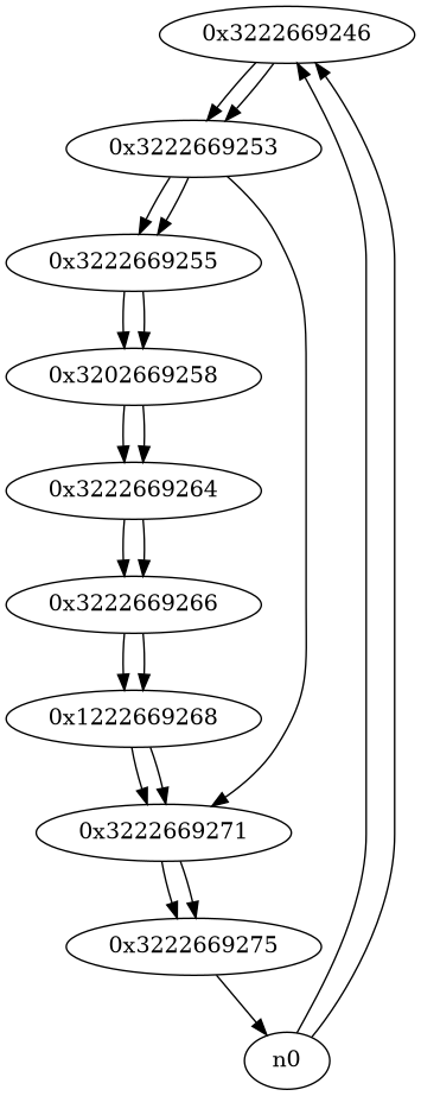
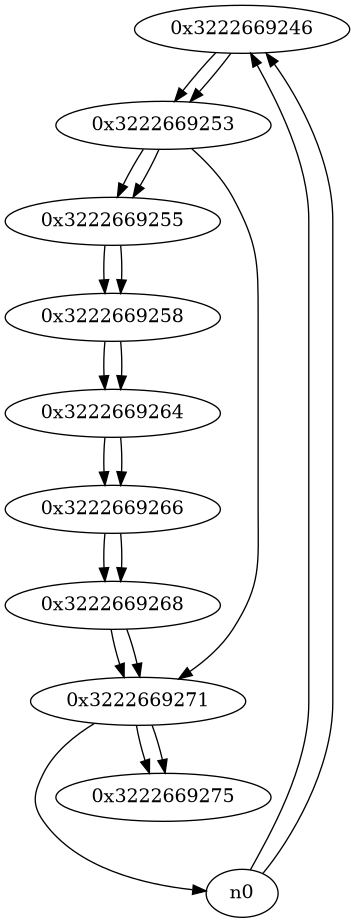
  digraph {
    n1 [label="0x3222669246"]
    n2 [label="0x3222669253"]
    n3 [label="0x3222669255"]
    n8 [label="0x3222669271"]
-   n4 [label="0x3202669258"]
+   n4 [label="0x3222669258"]
    n0
    n5 [label="0x3222669264"]
    n6 [label="0x3222669266"]
-   n7 [label="0x1222669268"]
+   n7 [label="0x3222669268"]
    n9 [label="0x3222669275"]
    n1 -> n2
    n1 -> n2
    n2 -> n3
    n2 -> n3
    n2 -> n8
    n3 -> n4
    n3 -> n4
    n8 -> n9
    n8 -> n9
    n4 -> n5
    n4 -> n5
    n0 -> n1
    n0 -> n1
    n5 -> n6
    n5 -> n6
    n6 -> n7
    n6 -> n7
    n7 -> n8
    n7 -> n8
-   n9 -> n0
+   n8 -> n0
  }
